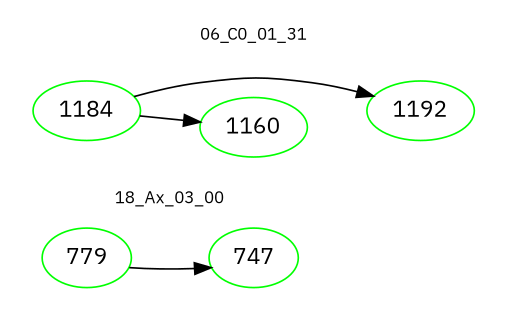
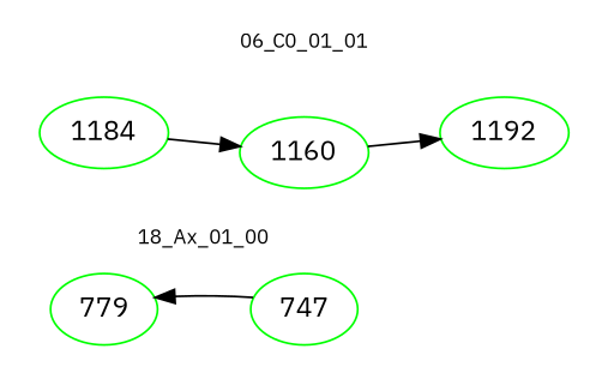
  digraph {
    fontname="IBM Plex Sans"
    rankdir=LR
    node [color=green fontname="IBM Plex Sans"]
    edge [color=black fontname="IBM Plex Sans"]
    n1 [label=779]
    n2 [label=747]
    n3 [label=1184]
    n4 [label=1160]
    n5 [label=1192]
    subgraph cluster_1 {
      color=white
      fontsize=10
-     label="18_Ax_03_00"
+     label="18_Ax_01_00"
      n1
      n2
    }
    subgraph cluster_2 {
      color=white
      fontsize=10
-     label="06_C0_01_31"
+     label="06_C0_01_01"
      n3
      n4
      n5
    }
-   n1 -> n2
+   n2 -> n1
    n3 -> n4
-   n3 -> n5
+   n4 -> n5
  }
